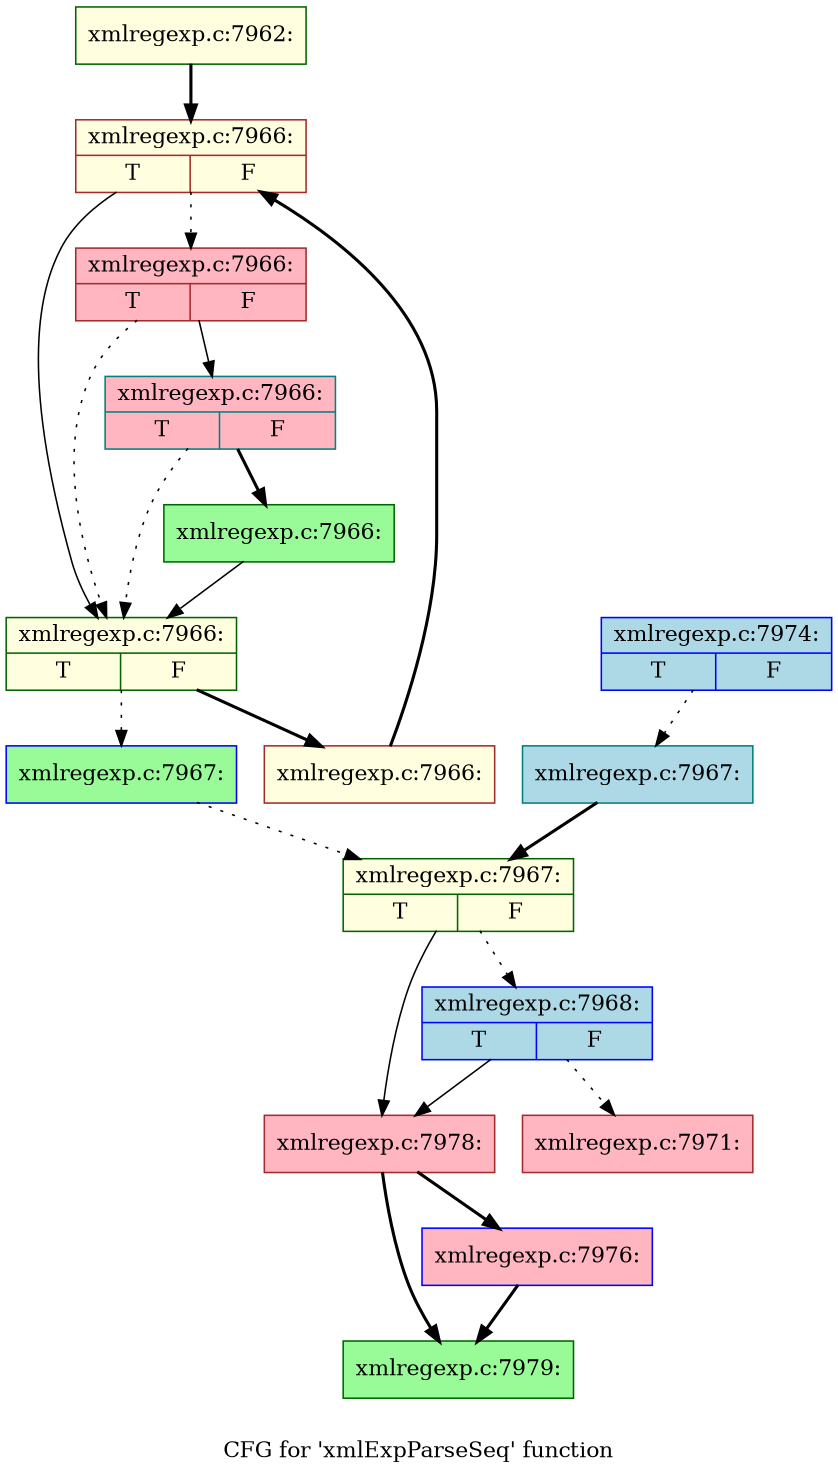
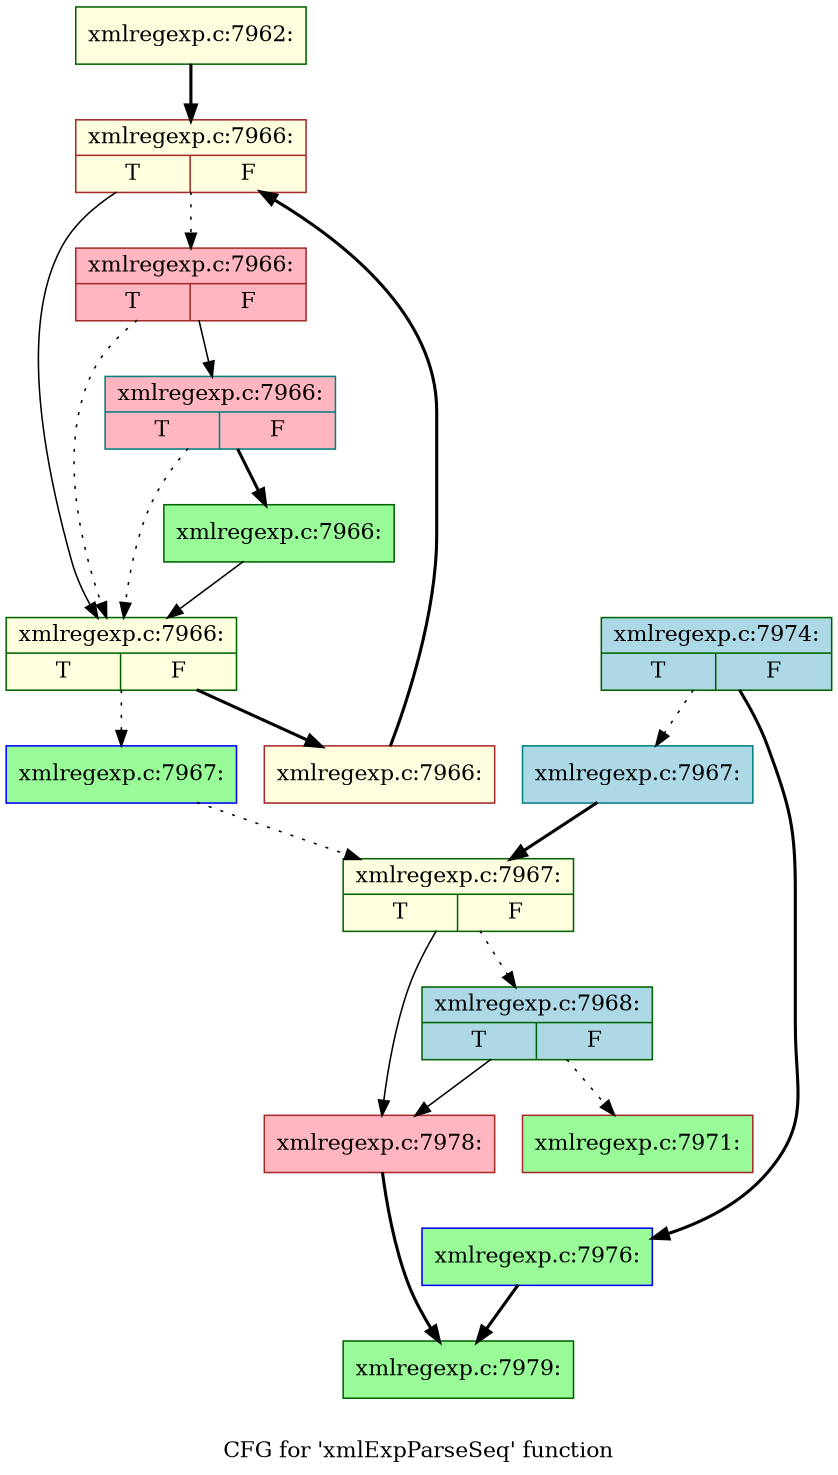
  digraph {
    label="CFG for 'xmlExpParseSeq' function"
    node [color=darkgreen fillcolor=lightyellow shape=record style=filled]
    edge [style=bold]
    n1 [label="{xmlregexp.c:7962:}"]
    n2 [color=brown label="{xmlregexp.c:7966:|{<s0>T|<s1>F}}"]
    n3 [label="{xmlregexp.c:7966:|{<s0>T|<s1>F}}"]
    n4 [color=brown fillcolor=lightpink label="{xmlregexp.c:7966:|{<s0>T|<s1>F}}"]
    n5 [color=brown label="{xmlregexp.c:7966:}"]
    n6 [color=blue fillcolor=palegreen label="{xmlregexp.c:7967:}"]
    n7 [color=teal fillcolor=lightpink label="{xmlregexp.c:7966:|{<s0>T|<s1>F}}"]
    n8 [label="{xmlregexp.c:7967:|{<s0>T|<s1>F}}"]
    n9 [fillcolor=palegreen label="{xmlregexp.c:7966:}"]
-   n10 [color=blue fillcolor=lightblue label="{xmlregexp.c:7968:|{<s0>T|<s1>F}}"]
+   n10 [fillcolor=lightblue label="{xmlregexp.c:7968:|{<s0>T|<s1>F}}"]
    n11 [color=brown fillcolor=lightpink label="{xmlregexp.c:7978:}"]
-   n12 [color=brown fillcolor=lightpink label="{xmlregexp.c:7971:}"]
+   n12 [color=brown fillcolor=palegreen label="{xmlregexp.c:7971:}"]
    n13 [fillcolor=palegreen label="{xmlregexp.c:7979:}"]
-   n14 [color=blue fillcolor=lightblue label="{xmlregexp.c:7974:|{<s0>T|<s1>F}}"]
-   n15 [color=blue fillcolor=lightpink label="{xmlregexp.c:7976:}"]
+   n14 [fillcolor=lightblue label="{xmlregexp.c:7974:|{<s0>T|<s1>F}}"]
+   n15 [color=blue fillcolor=palegreen label="{xmlregexp.c:7976:}"]
    n16 [color=teal fillcolor=lightblue label="{xmlregexp.c:7967:}"]
    n1 -> n2
    n2 -> n3 [style=solid]
    n2 -> n4 [style=dotted]
    n3 -> n5
    n3 -> n6 [style=dotted]
    n4 -> n3 [style=dotted]
    n4 -> n7 [style=solid]
    n5 -> n2
    n6 -> n8 [style=dotted]
    n7 -> n3 [style=dotted]
    n7 -> n9
    n8 -> n10 [style=dotted]
    n8 -> n11 [style=solid]
    n9 -> n3 [style=solid]
    n10 -> n11 [style=solid]
    n10 -> n12 [style=dotted]
    n11 -> n13
-   n11 -> n15
+   n14 -> n15
    n14 -> n16 [style=dotted]
    n15 -> n13
    n16 -> n8
  }
